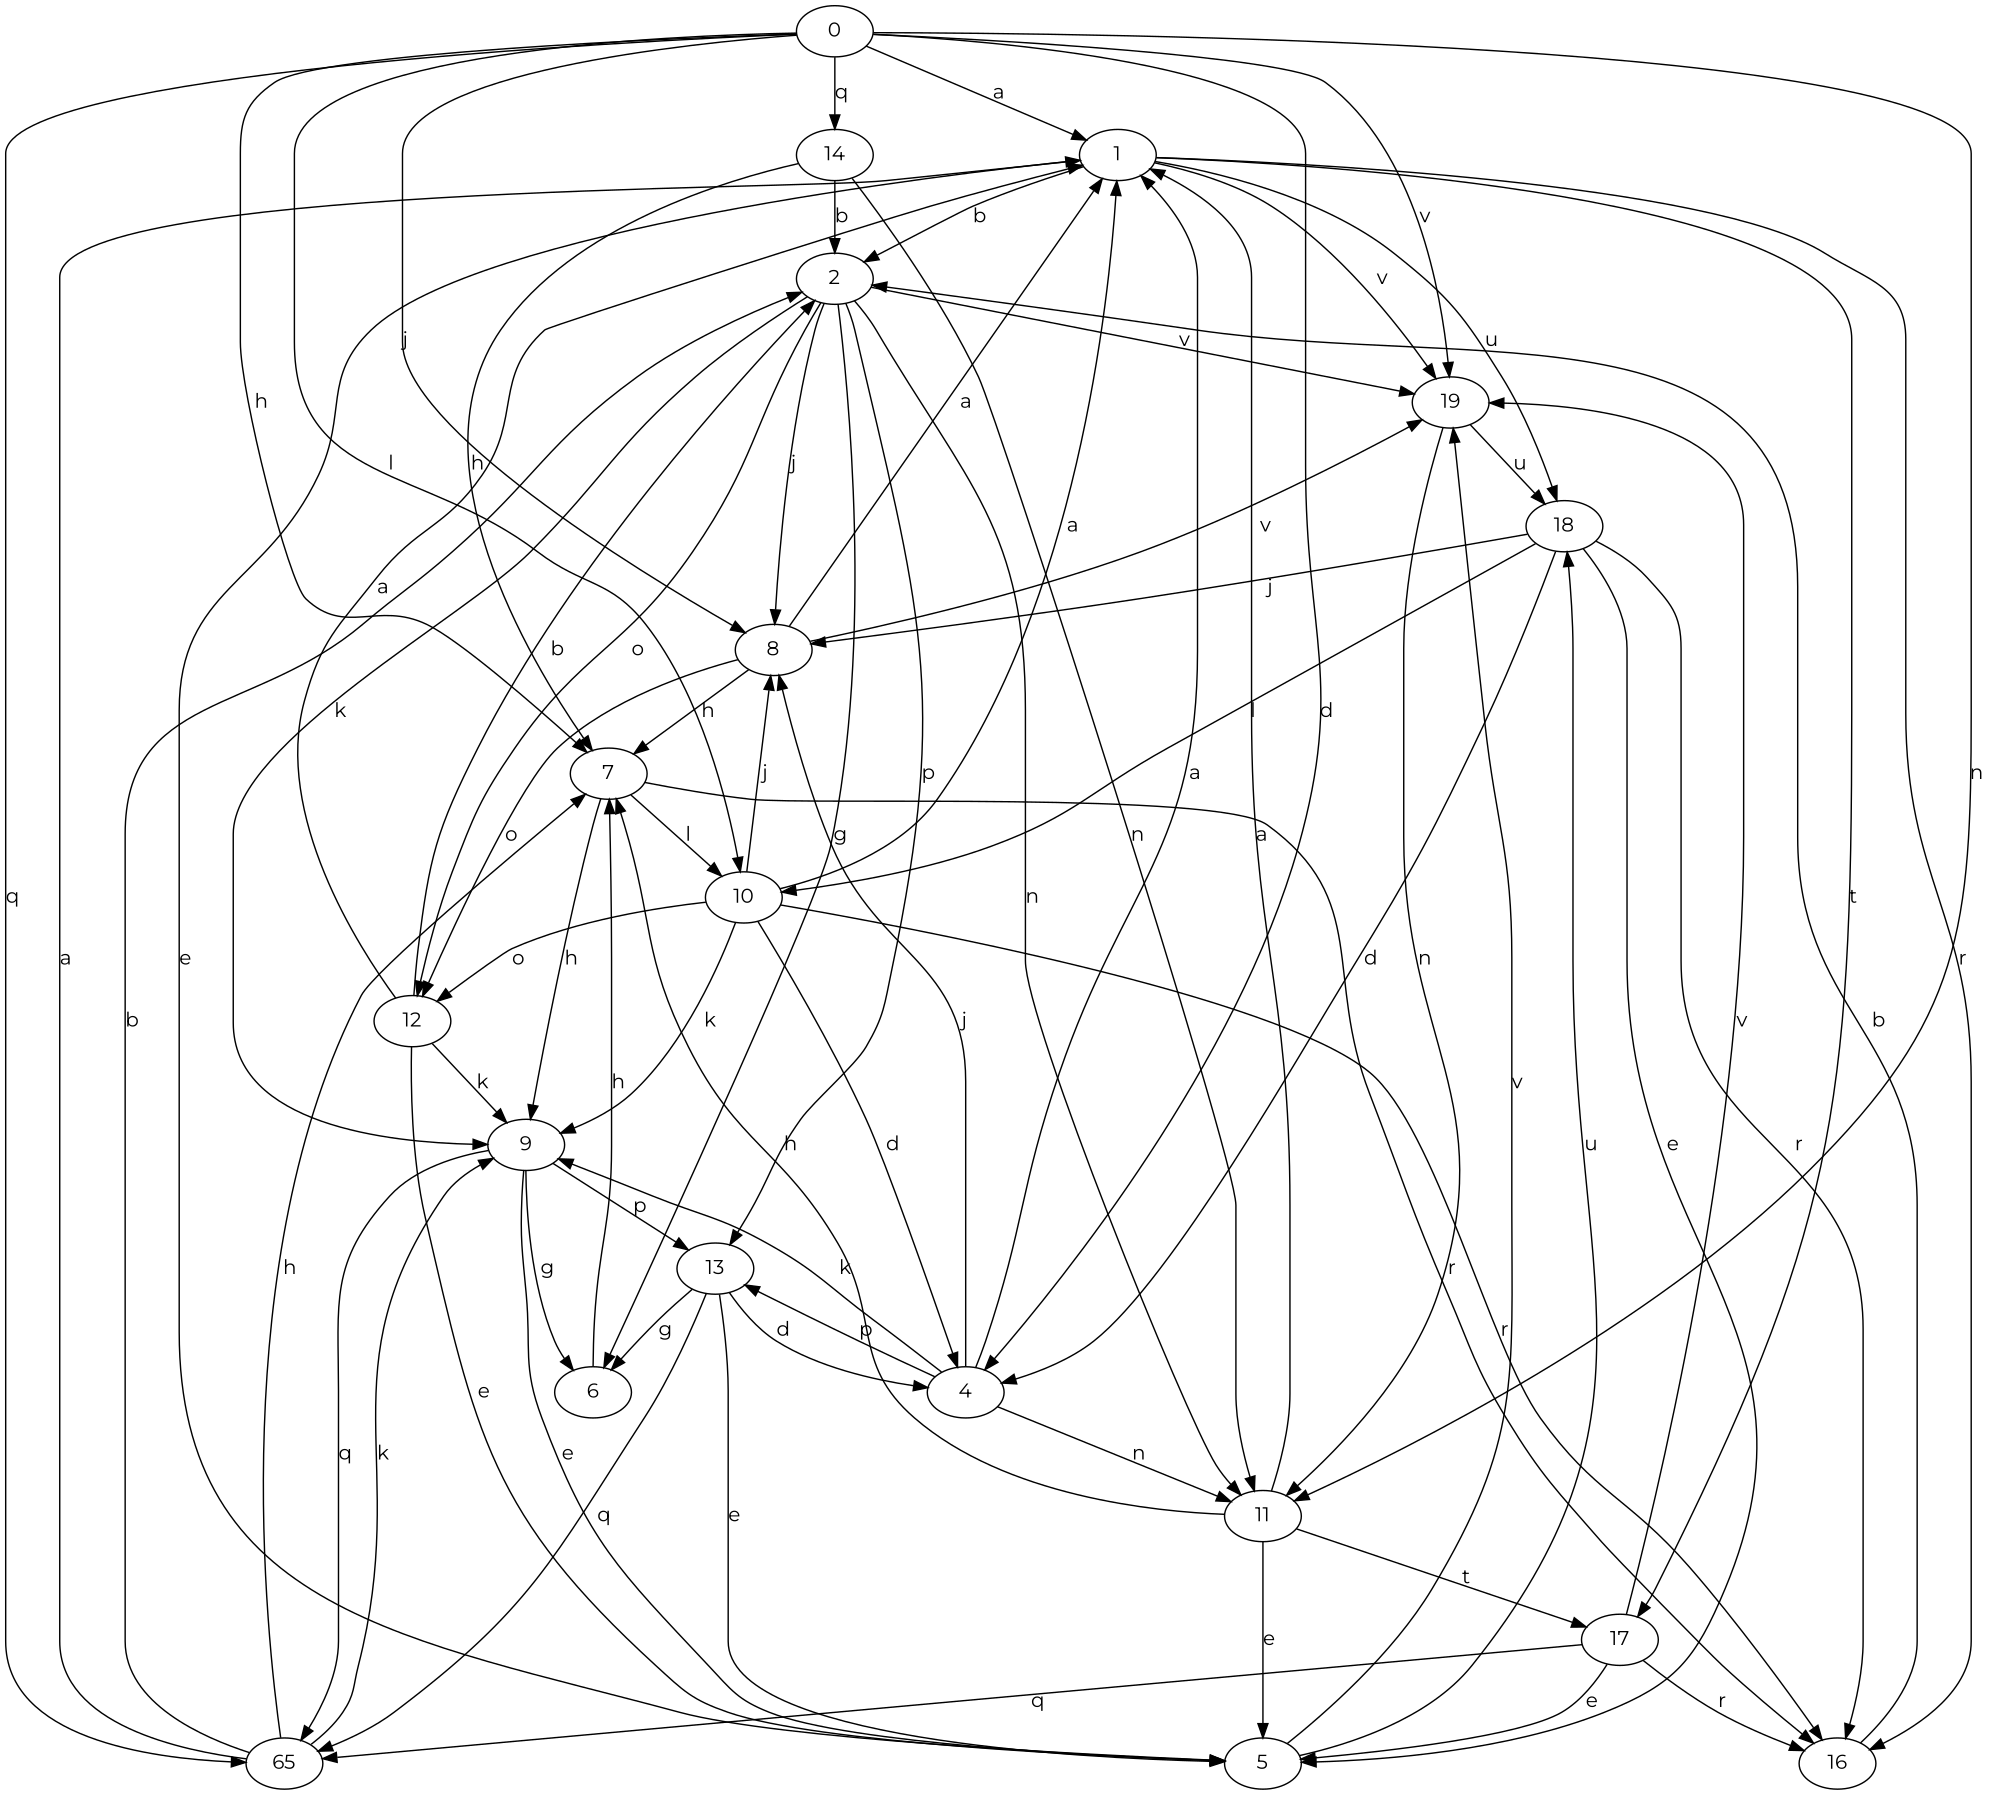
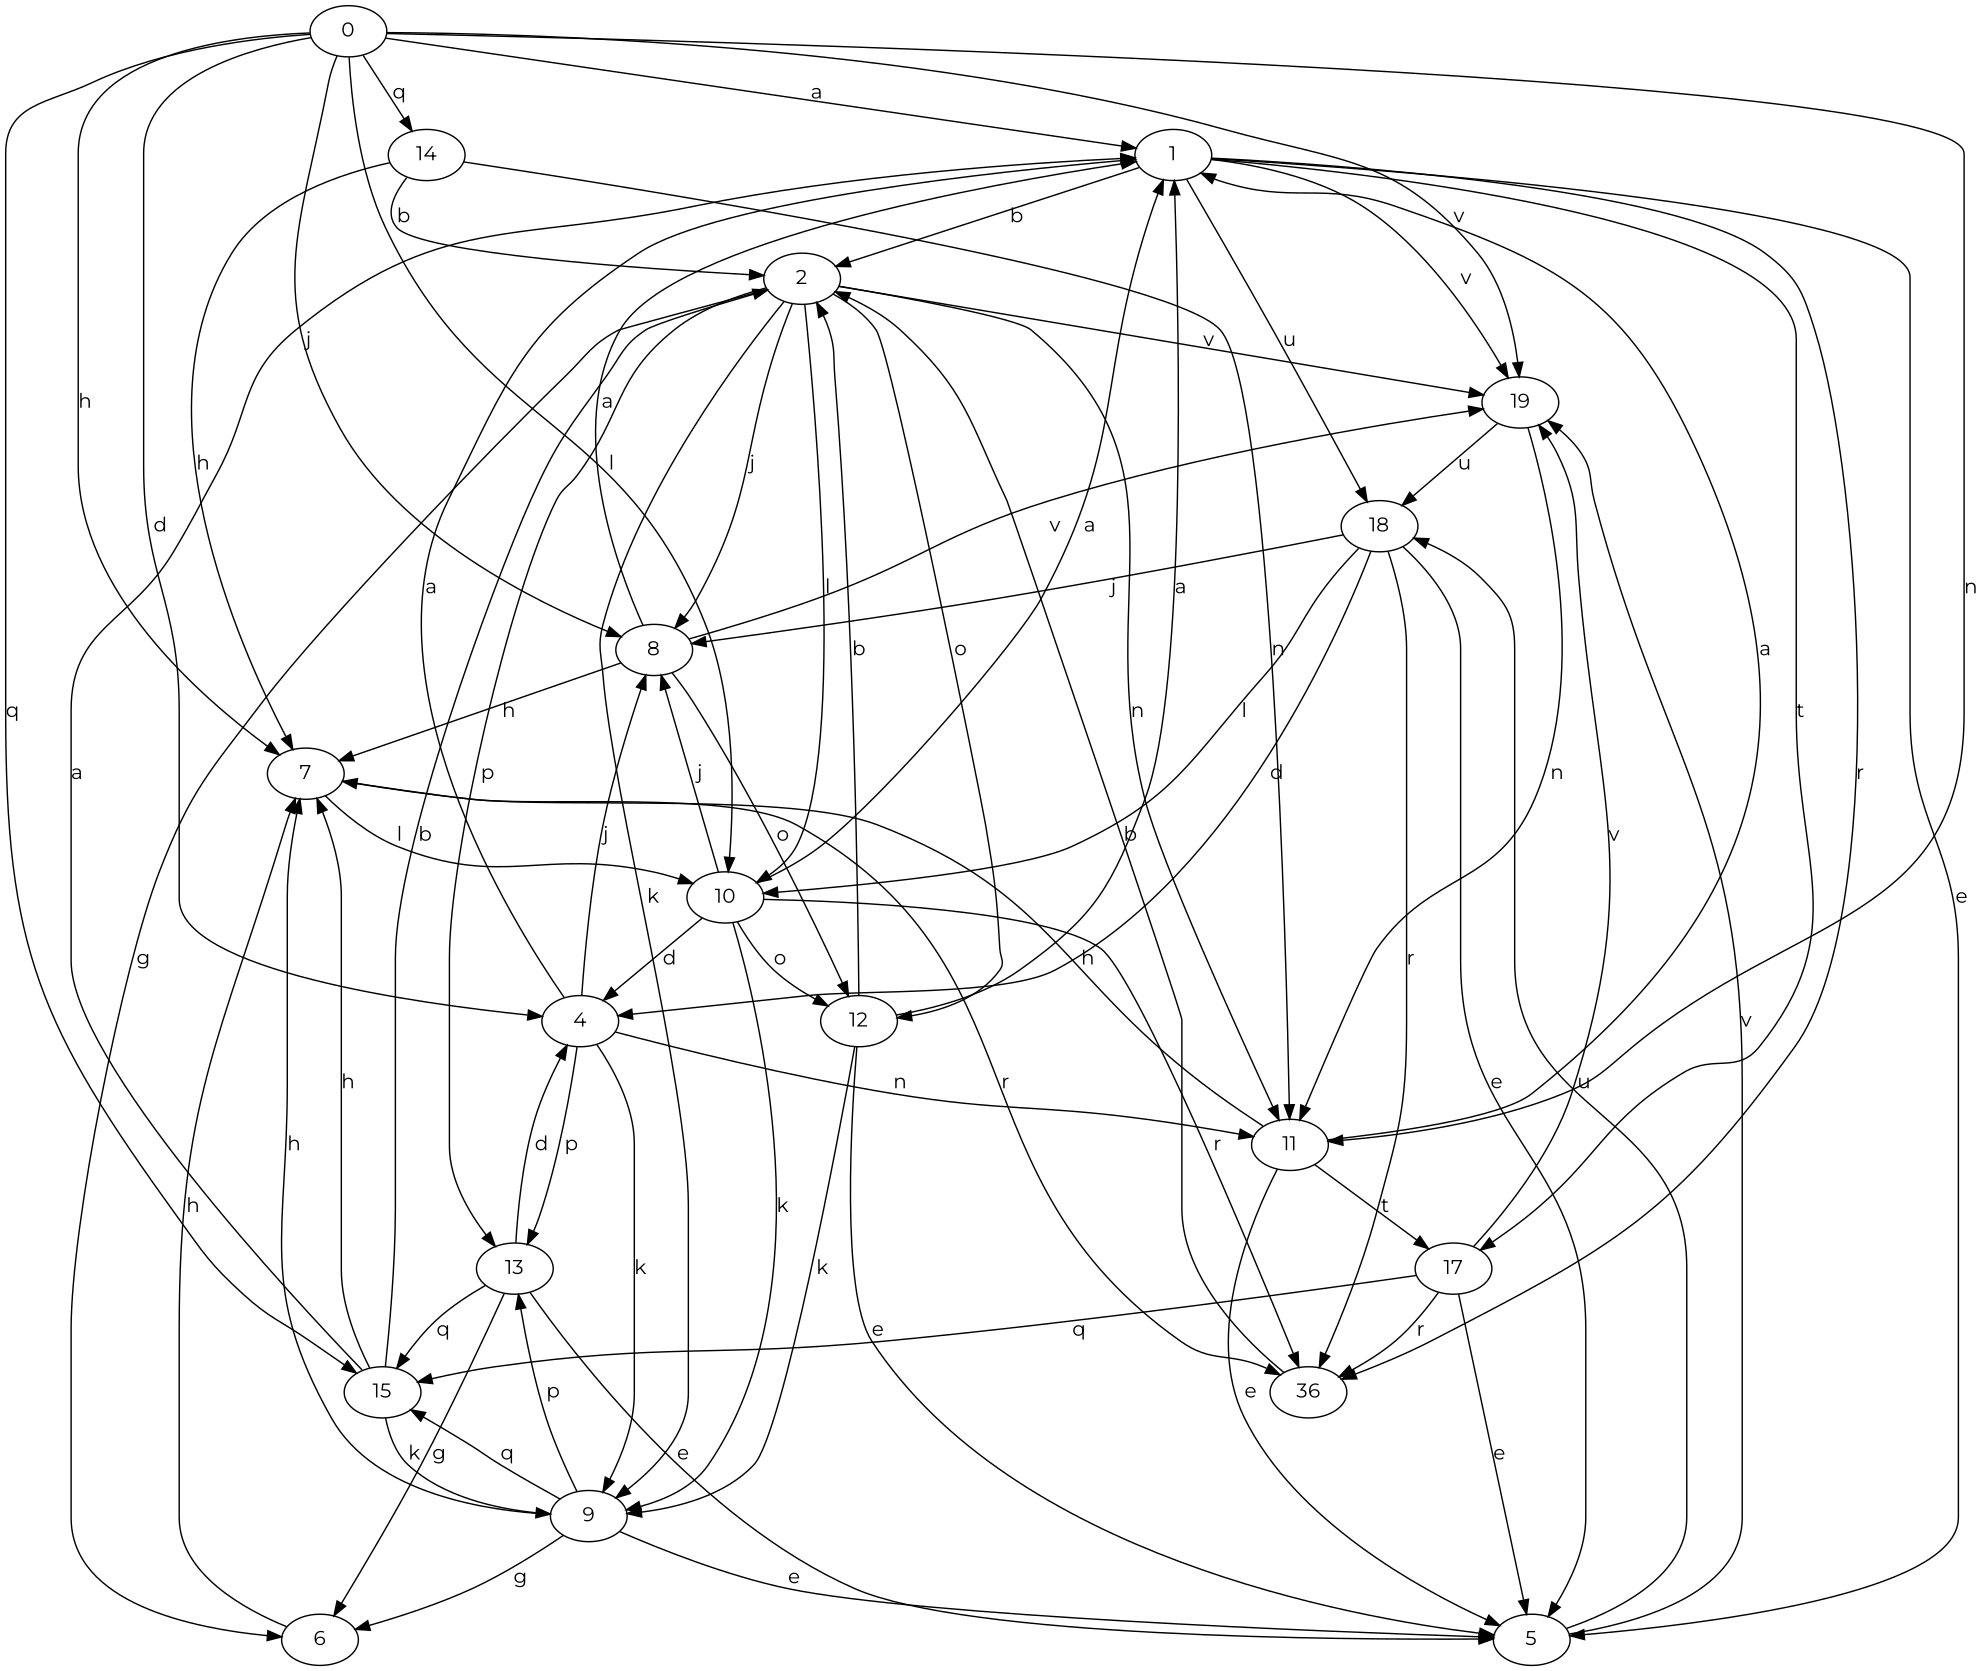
  strict digraph {
    fontname=Montserrat
    node [fontname=Montserrat]
    edge [fontname=Montserrat]
    1
    2
    5
-   16
+   16 [label=36]
    17
    18
    19
    6
    8
    9
    10
    11
    12
    13
-   15 [label=65]
+   15
    4
    7
    14
    0
    1 -> 2 [label=b]
    1 -> 5 [label=e]
    1 -> 16 [label=r]
    1 -> 17 [label=t]
    1 -> 18 [label=u]
    1 -> 19 [label=v]
    2 -> 19 [label=v]
    2 -> 6 [label=g]
    2 -> 8 [label=j]
    2 -> 9 [label=k]
+   2 -> 10 [label=l]
    2 -> 11 [label=n]
    2 -> 12 [label=o]
    2 -> 13 [label=p]
    5 -> 18 [label=u]
    5 -> 19 [label=v]
    16 -> 2 [label=b]
    17 -> 5 [label=e]
    17 -> 16 [label=r]
    17 -> 19 [label=v]
    17 -> 15 [label=q]
    18 -> 5 [label=e]
    18 -> 16 [label=r]
    18 -> 8 [label=j]
    18 -> 10 [label=l]
    18 -> 4 [label=d]
    19 -> 18 [label=u]
    19 -> 11 [label=n]
    6 -> 7 [label=h]
    8 -> 1 [label=a]
    8 -> 19 [label=v]
    8 -> 12 [label=o]
    8 -> 7 [label=h]
    9 -> 5 [label=e]
    9 -> 6 [label=g]
    9 -> 13 [label=p]
    9 -> 15 [label=q]
-   7 -> 9 [label=h]
+   9 -> 7 [label=h]
    10 -> 1 [label=a]
    10 -> 16 [label=r]
    10 -> 8 [label=j]
    10 -> 9 [label=k]
    10 -> 12 [label=o]
    10 -> 4 [label=d]
    11 -> 1 [label=a]
    11 -> 5 [label=e]
    11 -> 17 [label=t]
    11 -> 7 [label=h]
    12 -> 1 [label=a]
    12 -> 2 [label=b]
    12 -> 5 [label=e]
    12 -> 9 [label=k]
    13 -> 5 [label=e]
    13 -> 6 [label=g]
    13 -> 15 [label=q]
    13 -> 4 [label=d]
    15 -> 1 [label=a]
    15 -> 2 [label=b]
    15 -> 9 [label=k]
    15 -> 7 [label=h]
    4 -> 1 [label=a]
    4 -> 8 [label=j]
    4 -> 9 [label=k]
    4 -> 11 [label=n]
    4 -> 13 [label=p]
    7 -> 16 [label=r]
    7 -> 10 [label=l]
    14 -> 2 [label=b]
    14 -> 11 [label=n]
    14 -> 7 [label=h]
    0 -> 1 [label=a]
    0 -> 19 [label=v]
    0 -> 8 [label=j]
    0 -> 10 [label=l]
    0 -> 11 [label=n]
    0 -> 15 [label=q]
    0 -> 4 [label=d]
    0 -> 7 [label=h]
    0 -> 14 [label=q]
  }
